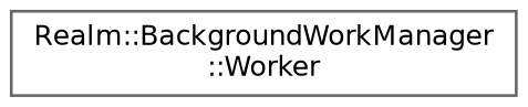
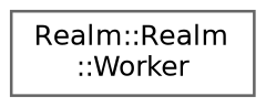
  digraph {
    rankdir=TB
-   n1 [color=grey40 fillcolor=white fontname=Helvetica fontsize=10 height=0.2 label="Realm::BackgroundWorkManager\l::Worker" shape=box style=filled width=0.4]
+   n1 [color=grey40 fillcolor=white fontname=Helvetica fontsize=10 height=0.2 label="Realm::Realm\l::Worker" shape=box style=filled width=0.4]
  }
